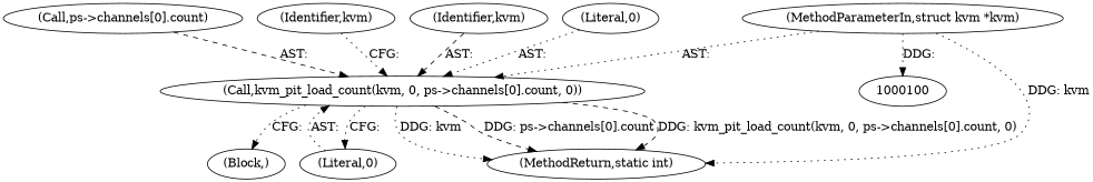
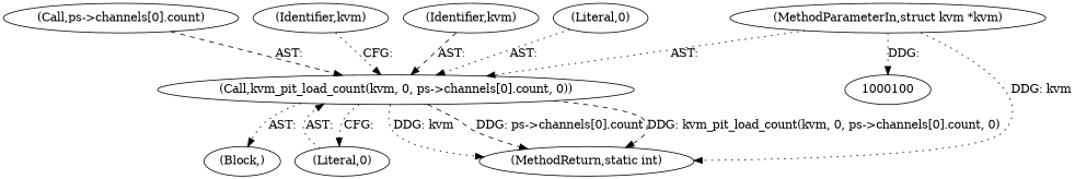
  digraph {
    edge [style=dotted]
    n1 [label="(Call,kvm_pit_load_count(kvm, 0, ps->channels[0].count, 0))"]
    n2 [label="(Literal,0)"]
    n3 [label="(Block,)"]
    n4 [label="(MethodReturn,static int)"]
    n5 [label="(MethodParameterIn,struct kvm *kvm)"]
    1000100
    n7 [label="(Call,ps->channels[0].count)"]
    n8 [label="(Identifier,kvm)"]
    n9 [label="(Identifier,kvm)"]
    n10 [label="(Literal,0)"]
    n1 -> n2 [label="CFG: "]
-   n1 -> n3 [label="CFG: "]
+   n1 -> n3 [label="AST: "]
    n1 -> n4 [label="DDG: ps->channels[0].count" style=dashed]
    n1 -> n4 [label="DDG: kvm_pit_load_count(kvm, 0, ps->channels[0].count, 0)" style=dashed]
    n1 -> n4 [label="DDG: kvm"]
    n2 -> n1 [label="AST: "]
    n5 -> n1 [label="AST: "]
    n5 -> n4 [label="DDG: kvm"]
    n5 -> 1000100 [label="DDG: "]
    n7 -> n1 [label="AST: " style=dashed]
    n8 -> n1 [label="CFG: "]
    n9 -> n1 [label="AST: " style=dashed]
    n10 -> n1 [label="AST: "]
  }
